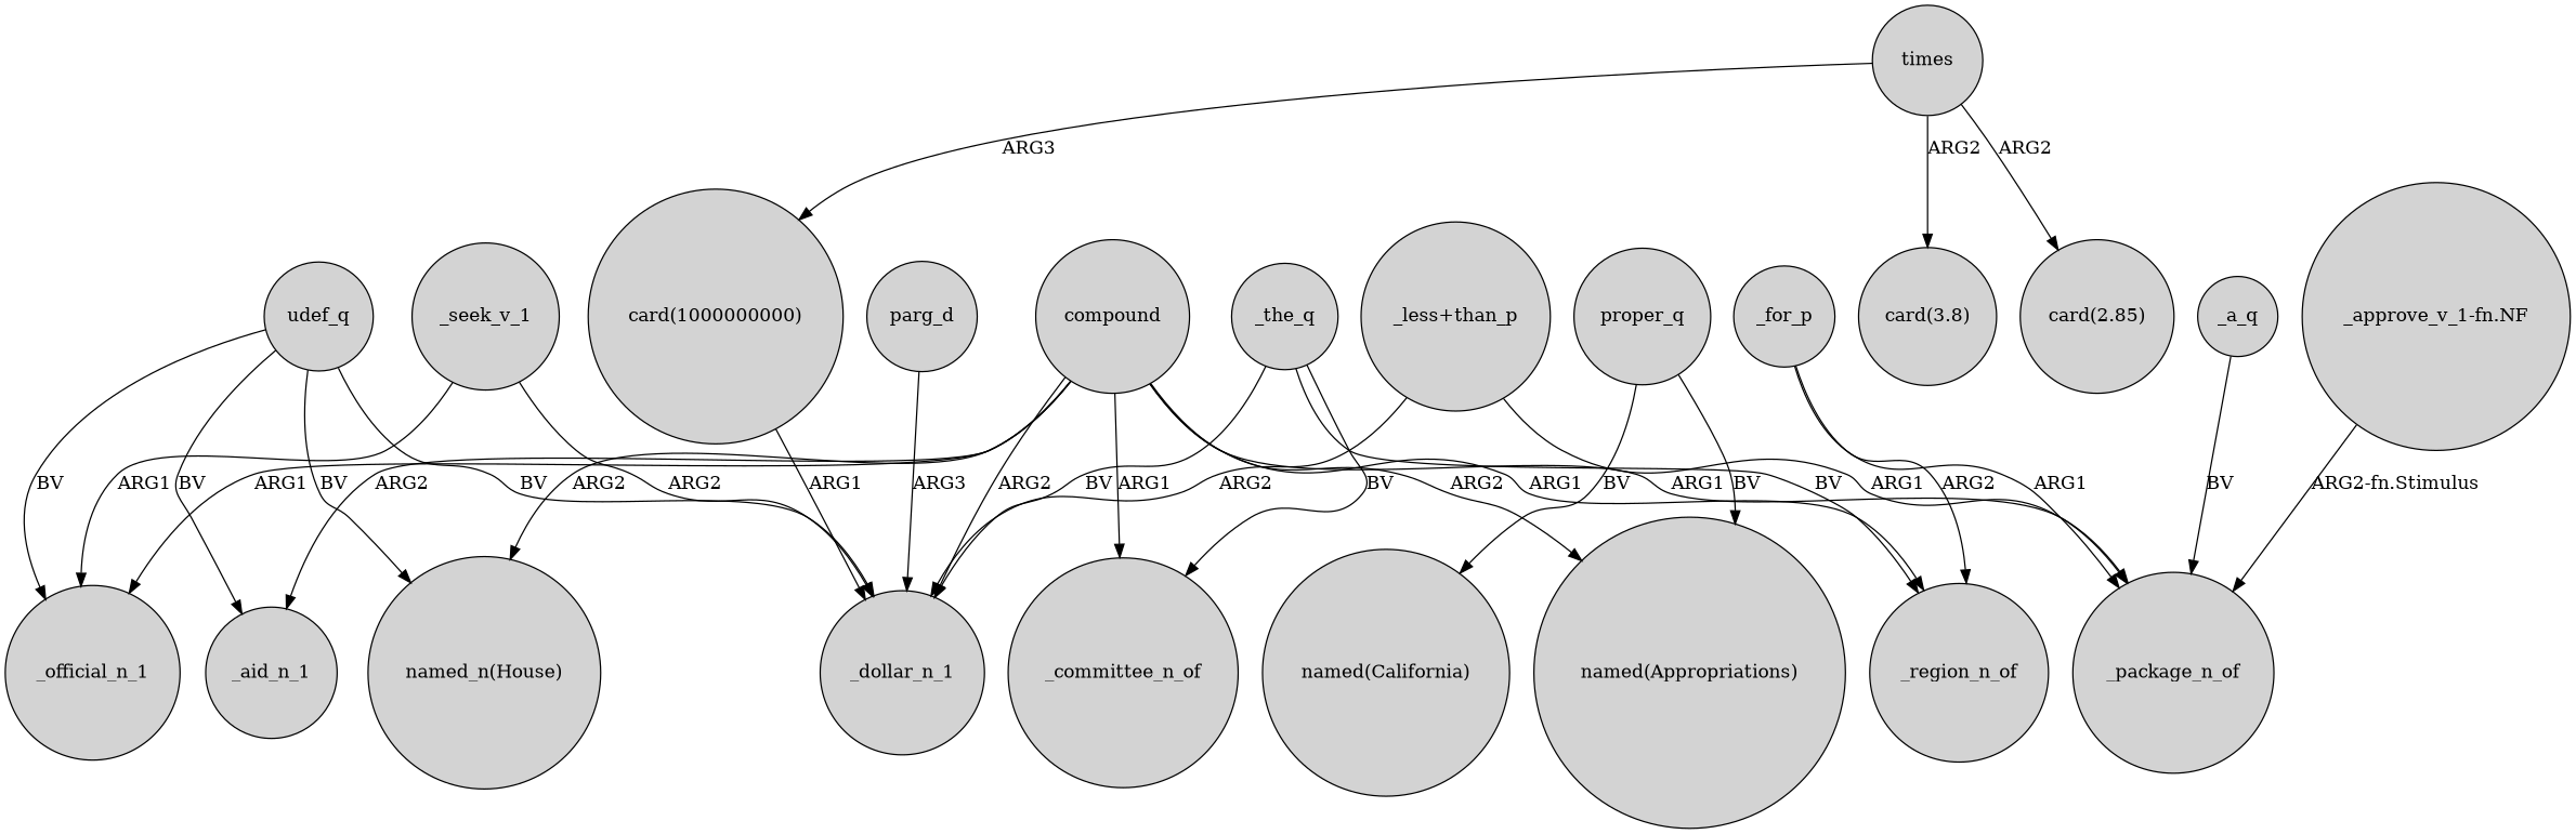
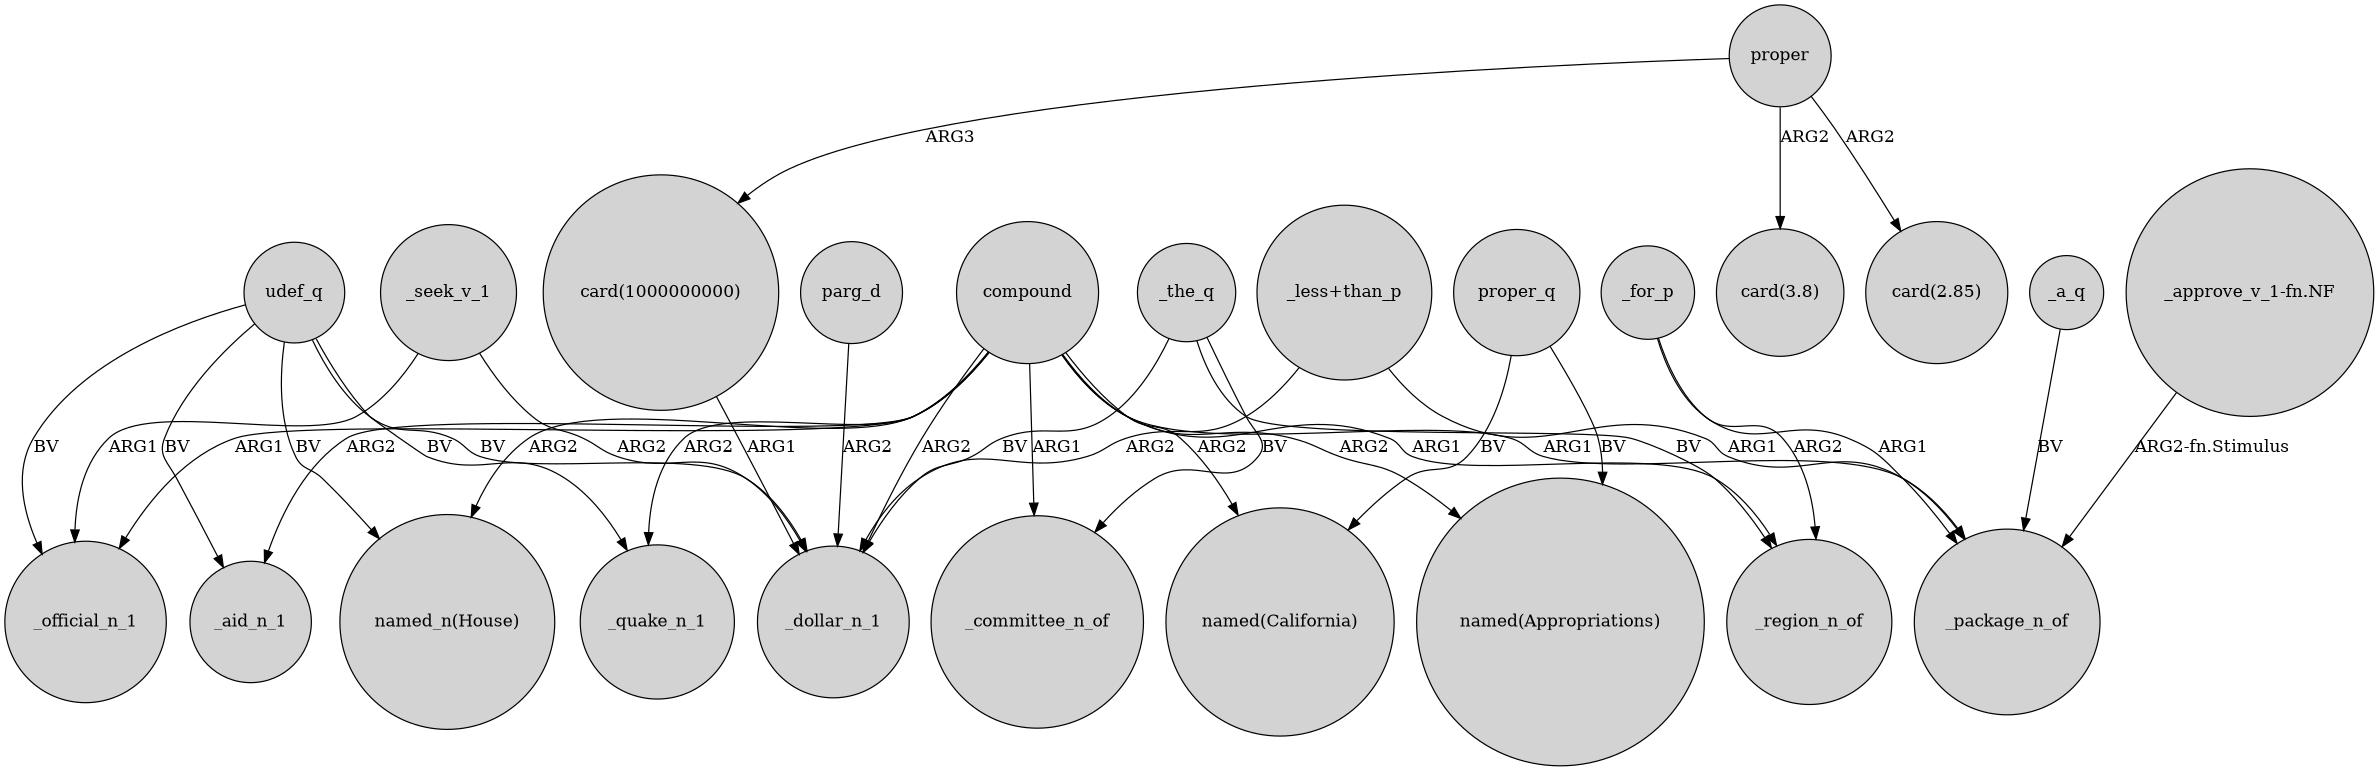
  digraph {
    node [shape=circle style=filled]
    udef_q
    "named_n(House)"
    _official_n_1
    _dollar_n_1
    _aid_n_1
+   _quake_n_1
    _seek_v_1
    _for_p
    _region_n_of
    _package_n_of
    "_less+than_p"
    proper_q
    "named(Appropriations)"
    "named(California)"
    _the_q
    _committee_n_of
    compound
-   times
+   times [label=proper]
    "card(1000000000)"
    "card(3.8)"
    "card(2.85)"
    parg_d
    _a_q
    "_approve_v_1-fn.NF"
    udef_q -> "named_n(House)" [label=BV]
    udef_q -> _official_n_1 [label=BV]
    udef_q -> _dollar_n_1 [label=BV]
    udef_q -> _aid_n_1 [label=BV]
+   udef_q -> _quake_n_1 [label=BV]
    _seek_v_1 -> _official_n_1 [label=ARG1]
    _seek_v_1 -> _dollar_n_1 [label=ARG2]
    _for_p -> _region_n_of [label=ARG2]
    _for_p -> _package_n_of [label=ARG1]
    "_less+than_p" -> _dollar_n_1 [label=ARG2]
    "_less+than_p" -> _package_n_of [label=ARG1]
    proper_q -> "named(Appropriations)" [label=BV]
    proper_q -> "named(California)" [label=BV]
    _the_q -> _dollar_n_1 [label=BV]
    _the_q -> _region_n_of [label=BV]
    _the_q -> _committee_n_of [label=BV]
    compound -> "named_n(House)" [label=ARG2]
    compound -> _official_n_1 [label=ARG1]
    compound -> _dollar_n_1 [label=ARG2]
    compound -> _aid_n_1 [label=ARG2]
+   compound -> _quake_n_1 [label=ARG2]
    compound -> _region_n_of [label=ARG1]
    compound -> _package_n_of [label=ARG1]
    compound -> "named(Appropriations)" [label=ARG2]
+   compound -> "named(California)" [label=ARG2]
    compound -> _committee_n_of [label=ARG1]
    times -> "card(1000000000)" [label=ARG3]
    times -> "card(3.8)" [label=ARG2]
    times -> "card(2.85)" [label=ARG2]
    "card(1000000000)" -> _dollar_n_1 [label=ARG1]
-   parg_d -> _dollar_n_1 [label=ARG3]
+   parg_d -> _dollar_n_1 [label=ARG2]
    _a_q -> _package_n_of [label=BV]
    "_approve_v_1-fn.NF" -> _package_n_of [label="ARG2-fn.Stimulus"]
  }
